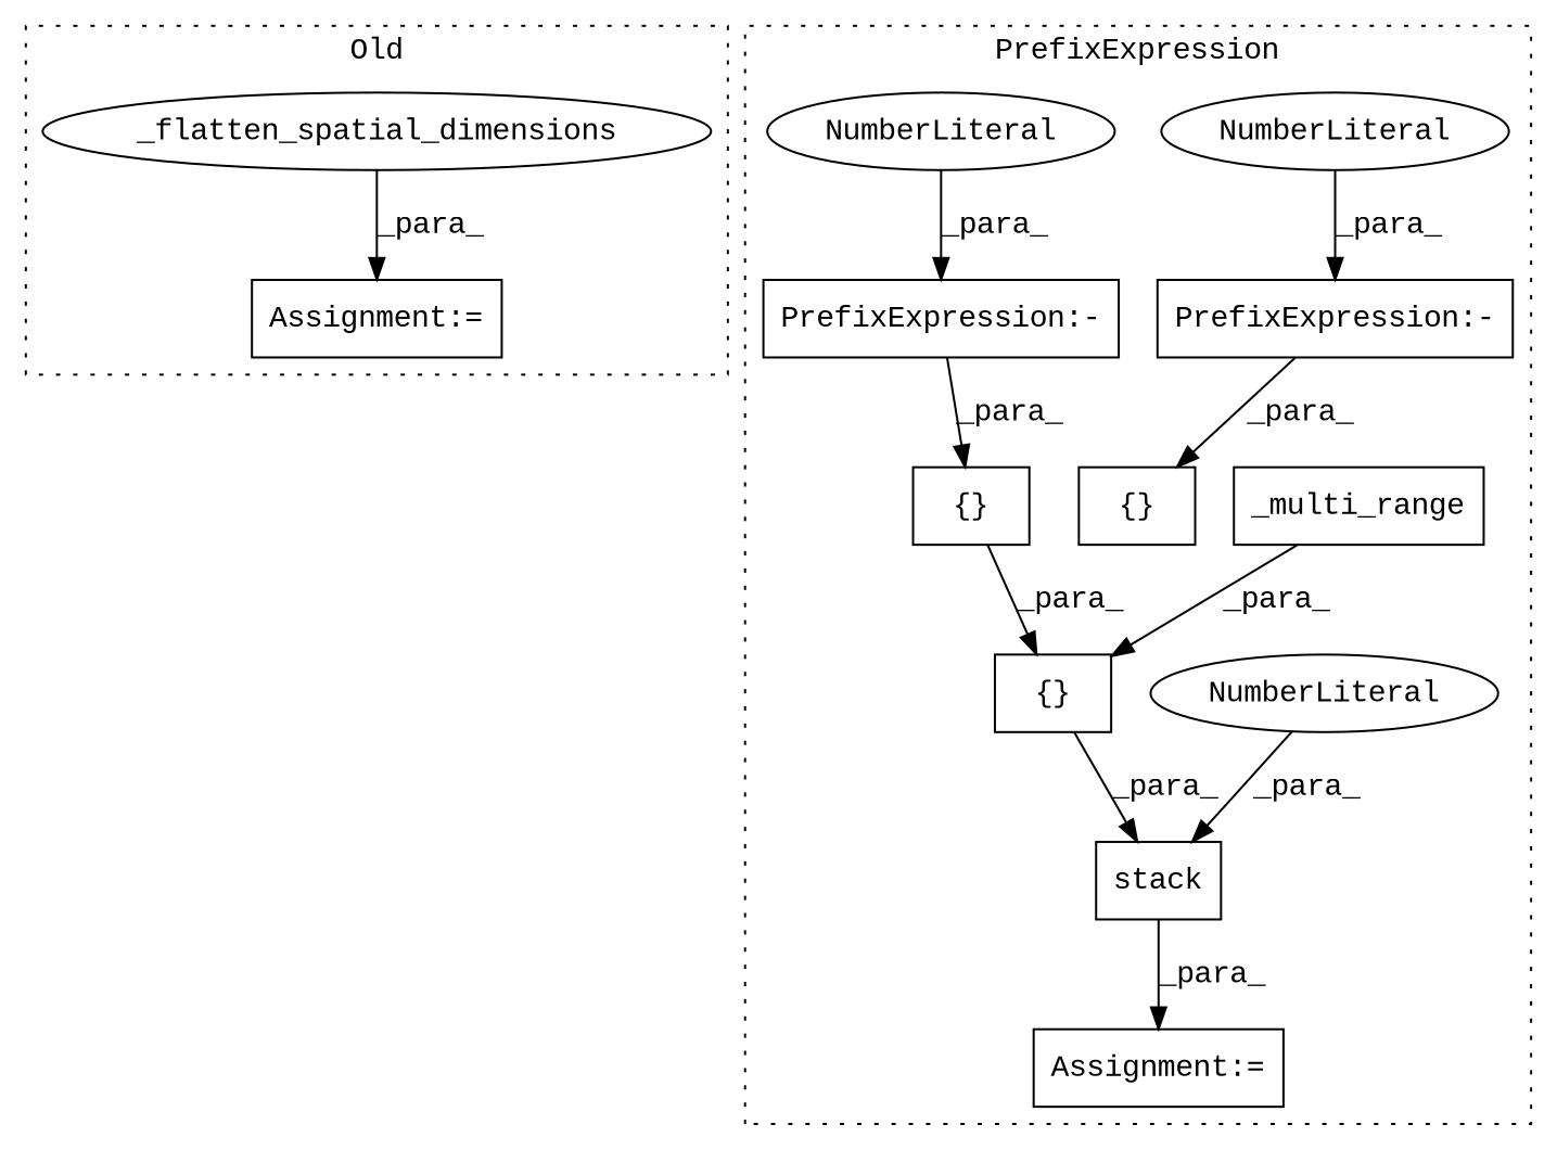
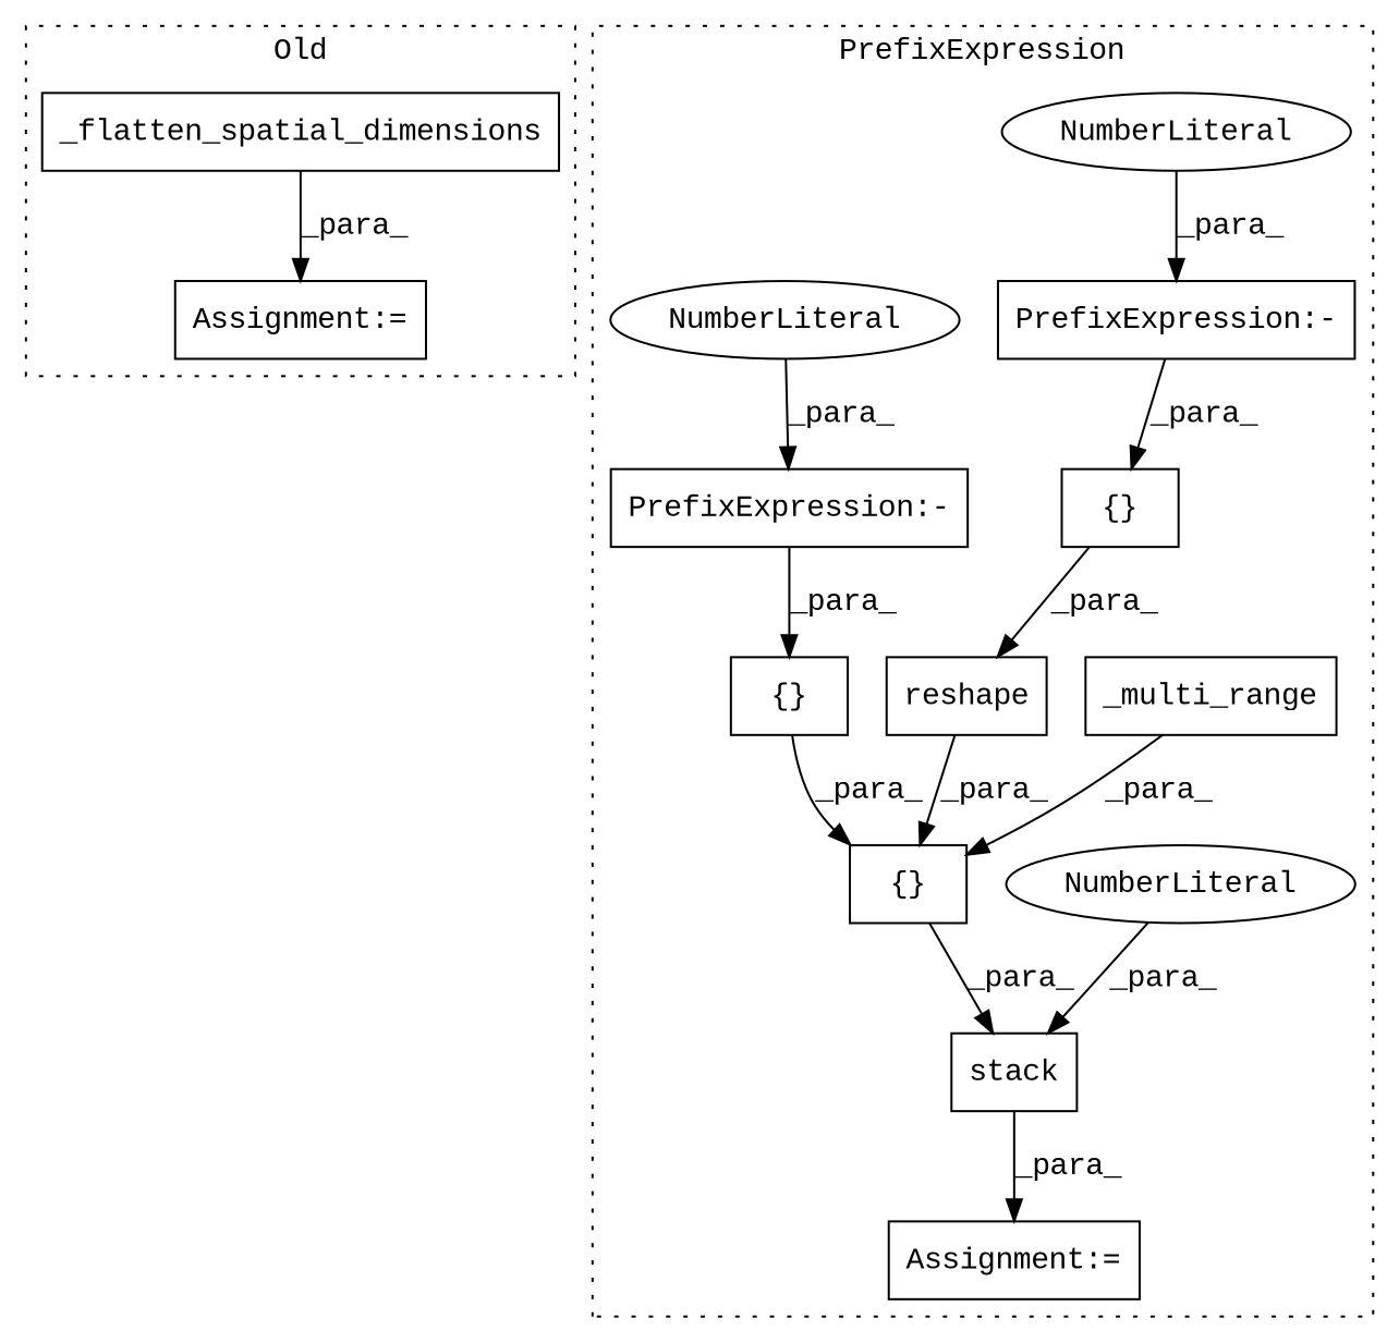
  digraph {
    fontname="Liberation Mono"
    node [a=32 fontname="Liberation Mono" l=1 shape=box]
    edge [fontname="Liberation Mono"]
-   n1 [l="28,1" label=_flatten_spatial_dimensions s="8396,8442" shape=ellipse]
+   n1 [l="28,1" label=_flatten_spatial_dimensions s="8396,8442"]
    n2 [a=7 label="Assignment:=" s=8395]
+   n3 [l="8,1" label=reshape s="8737,8768"]
    n4 [a=4 l="1,1" label="{}" s="8680,8823"]
    n5 [l="6,1" label=stack s="8665,8826"]
    n6 [a=4 l="1,1" label="{}" s="8818,8821"]
    n7 [a=34 label=NumberLiteral s=8825 shape=ellipse]
    n8 [a=4 l="1,1" label="{}" s="8764,8767"]
    n9 [l="13,1" label=_multi_range s="8681,8714"]
    n10 [a=38 label="PrefixExpression:-" s=8765]
    n11 [a=34 label=NumberLiteral s=8766 shape=ellipse]
    n12 [a=38 label="PrefixExpression:-" s=8819]
    n13 [a=34 label=NumberLiteral s=8820 shape=ellipse]
    n14 [a=7 label="Assignment:=" s=8925]
    subgraph cluster_1 {
      label=Old
      style=dotted
      n1
      n2
    }
    subgraph cluster_2 {
      label=PrefixExpression
      style=dotted
+     n3
      n4
      n5
      n6
      n7
      n8
      n9
      n10
      n11
      n12
      n13
      n14
    }
    n1 -> n2 [label=_para_]
+   n3 -> n4 [label=_para_]
    n4 -> n5 [label=_para_]
    n5 -> n14 [label=_para_]
    n6 -> n4 [label=_para_]
    n7 -> n5 [label=_para_]
+   n8 -> n3 [label=_para_]
    n9 -> n4 [label=_para_]
    n10 -> n8 [label=_para_]
    n11 -> n10 [label=_para_]
    n12 -> n6 [label=_para_]
    n13 -> n12 [label=_para_]
  }
